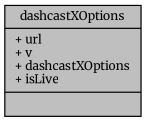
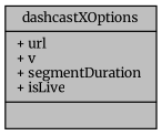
  digraph {
    fontname=Merriweather
-   n1 [color=black fillcolor=grey75 fontcolor=black fontname=Merriweather fontsize=10 height=0.2 label="{dashcastXOptions\n|+ url\l+ v\l+ dashcastXOptions\l+ isLive\l|}" shape=record style=filled width=0.4]
+   n1 [color=black fillcolor=grey75 fontcolor=black fontname=Merriweather fontsize=10 height=0.2 label="{dashcastXOptions\n|+ url\l+ v\l+ segmentDuration\l+ isLive\l|}" shape=record style=filled width=0.4]
  }
